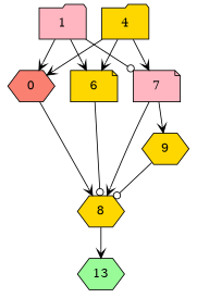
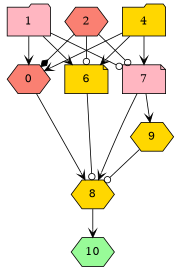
  digraph {
    node [alpha=0.15 fillcolor=gold shape=hexagon style=filled]
    edge [arrowhead=vee]
    1 [expect_size=47134720 fillcolor=lightpink shape=folder]
    n2 [alpha=0.13 expect_size=38589440 fillcolor=salmon label=0]
    6 [alpha=0.12 expect_size=6578176 shape=note]
    7 [alpha=0.18 expect_size=25552896 fillcolor=lightpink shape=note]
    8 [alpha=0.04 expect_size=10017792]
    9 [alpha=0.19 expect_size=47949824]
-   10 [alpha=0.19 expect_size=23470080 fillcolor=palegreen label=13]
+   10 [alpha=0.19 expect_size=23470080 fillcolor=palegreen]
+   2 [alpha=0.11 expect_size=15210496 fillcolor=salmon]
    4 [expect_size=18516992 shape=folder]
    1 -> n2
    1 -> 6
    1 -> 7 [arrowhead=odot]
    n2 -> 8
    6 -> 8 [arrowhead=odot]
    7 -> 8
    7 -> 9
    8 -> 10
    9 -> 8 [arrowhead=odot]
+   2 -> n2 [arrowhead=diamond]
+   2 -> 6 [arrowhead=odot]
+   2 -> 7 [arrowhead=odot]
    4 -> n2
    4 -> 6
    4 -> 7
  }
